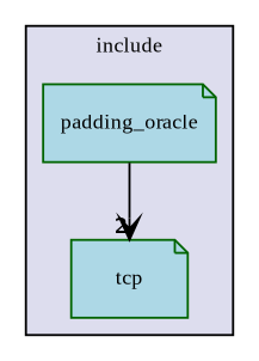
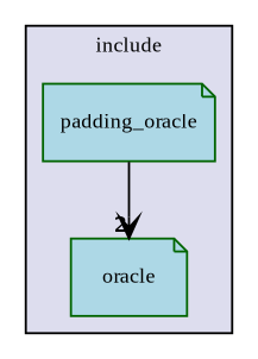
  digraph {
    compound=true
    fontname="Liberation Serif"
    node [fontname="Liberation Serif" fontsize=10 shape=note style=filled fillcolor=lightblue color=darkgreen]
-   n1 [label=tcp]
+   n1 [label=oracle]
    n2 [label=padding_oracle pencolor=black]
    subgraph cluster_1 {
      bgcolor="#ddddee"
      fontsize=10
      label=include
      pencolor=black
      n1
      n2
    }
    n2 -> n1 [headlabel=2 labeldistance=1.5 labelfontname=Helvetica labelfontsize=10 color=black style=solid arrowhead=vee fontname="Liberation Serif"]
  }
